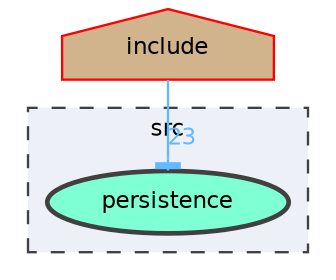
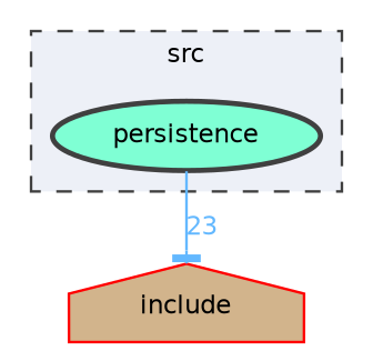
  digraph {
    compound=true
    node [fontname=Helvetica fontsize=10]
    n1 [color=grey25 fillcolor=aquamarine height=0.2 label=persistence shape=ellipse style="filled,bold" width=0.4]
    n2 [color=red fillcolor=tan height=0.2 label=include shape=house style=filled width=0.4]
    subgraph cluster_1 {
      bgcolor="#edf0f7"
      fontname=Helvetica
      fontsize=10
      label=src
      pencolor=grey25
      style="filled,dashed"
      n1
    }
-   n2 -> n1 [color=steelblue1 fontcolor=steelblue1 fontname=Helvetica fontsize=10 headlabel=23 labeldistance=1.5 labelfontname=Helvetica labelfontsize=10 arrowhead=tee]
+   n1 -> n2 [color=steelblue1 fontcolor=steelblue1 fontname=Helvetica fontsize=10 headlabel=23 labeldistance=1.5 labelfontname=Helvetica labelfontsize=10 arrowhead=tee]
  }
